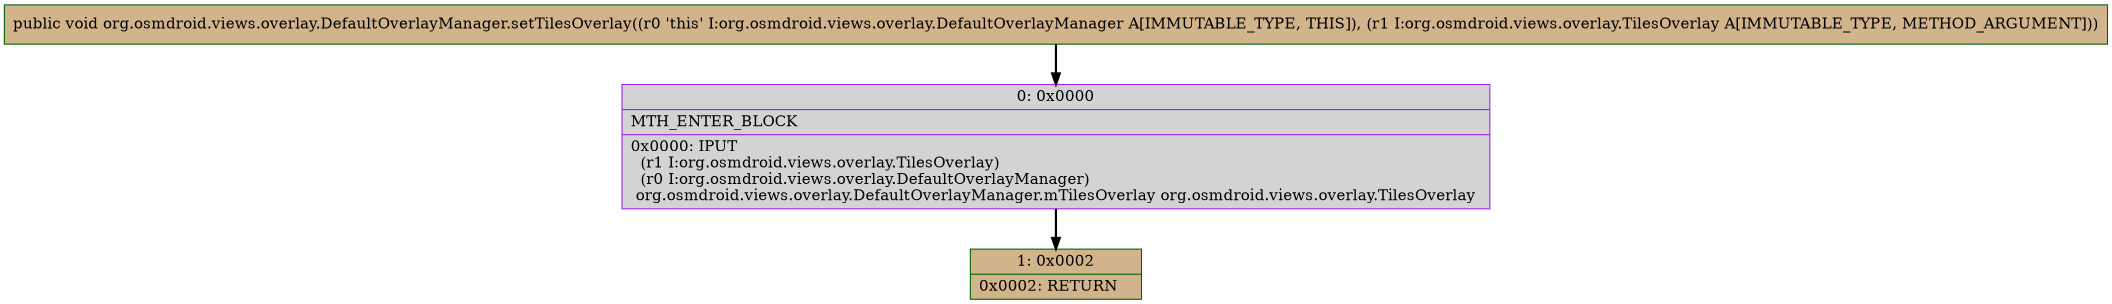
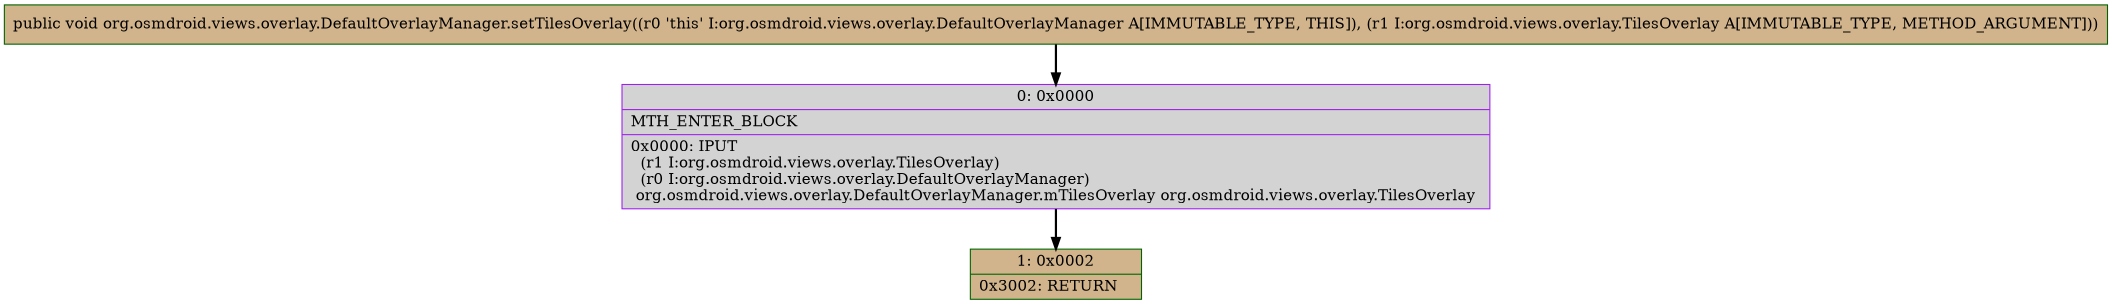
  digraph {
    node [shape=record style=filled fillcolor=tan color=darkgreen]
    edge [style=bold]
    n1 [label="{0\:\ 0x0000|MTH_ENTER_BLOCK\l|0x0000: IPUT  \l  (r1 I:org.osmdroid.views.overlay.TilesOverlay)\l  (r0 I:org.osmdroid.views.overlay.DefaultOverlayManager)\l org.osmdroid.views.overlay.DefaultOverlayManager.mTilesOverlay org.osmdroid.views.overlay.TilesOverlay \l}" fillcolor=lightgrey color=purple]
-   n2 [label="{1\:\ 0x0002|0x0002: RETURN   \l}"]
+   n2 [label="{1\:\ 0x0002|0x3002: RETURN   \l}"]
    n3 [label="{public void org.osmdroid.views.overlay.DefaultOverlayManager.setTilesOverlay((r0 'this' I:org.osmdroid.views.overlay.DefaultOverlayManager A[IMMUTABLE_TYPE, THIS]), (r1 I:org.osmdroid.views.overlay.TilesOverlay A[IMMUTABLE_TYPE, METHOD_ARGUMENT])) }"]
    n1 -> n2
    n3 -> n1
  }
